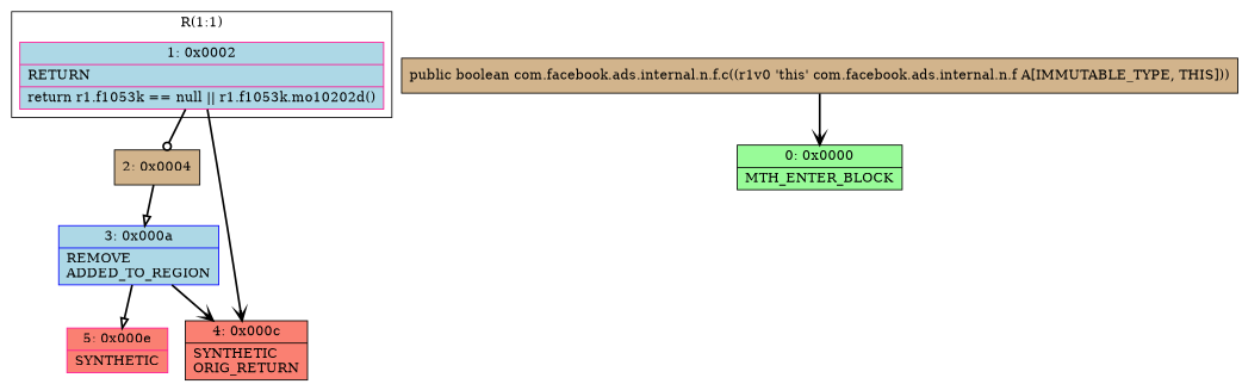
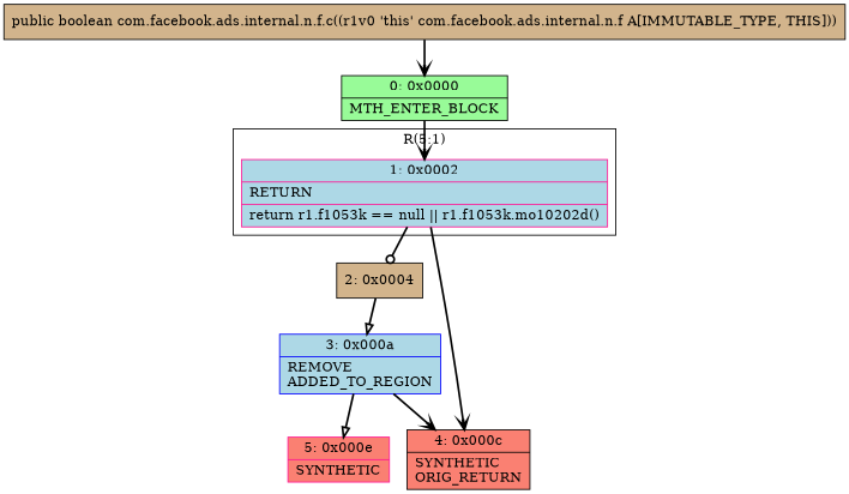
  digraph {
    node [color=black fillcolor=lightblue shape=record style=filled]
    edge [arrowhead=vee style=bold]
    n1 [color=deeppink label="{1\:\ 0x0002|RETURN\l|return r1.f1053k == null \|\| r1.f1053k.mo10202d()\l}"]
    n2 [fillcolor=tan label="{2\:\ 0x0004}"]
    n3 [fillcolor=salmon label="{4\:\ 0x000c|SYNTHETIC\lORIG_RETURN\l}"]
    n4 [color=blue label="{3\:\ 0x000a|REMOVE\lADDED_TO_REGION\l}"]
    n5 [fillcolor=palegreen label="{0\:\ 0x0000|MTH_ENTER_BLOCK\l}"]
    n6 [color=deeppink fillcolor=salmon label="{5\:\ 0x000e|SYNTHETIC\l}"]
    n7 [fillcolor=tan label="{public boolean com.facebook.ads.internal.n.f.c((r1v0 'this' com.facebook.ads.internal.n.f A[IMMUTABLE_TYPE, THIS])) }"]
    subgraph cluster_1 {
-     label="R(1:1)"
+     label="R(5:1)"
      n1
    }
    n1 -> n2 [arrowhead=odot]
    n1 -> n3
    n2 -> n4 [arrowhead=onormal]
    n4 -> n3
    n4 -> n6 [arrowhead=onormal]
+   n5 -> n1
    n7 -> n5
  }
